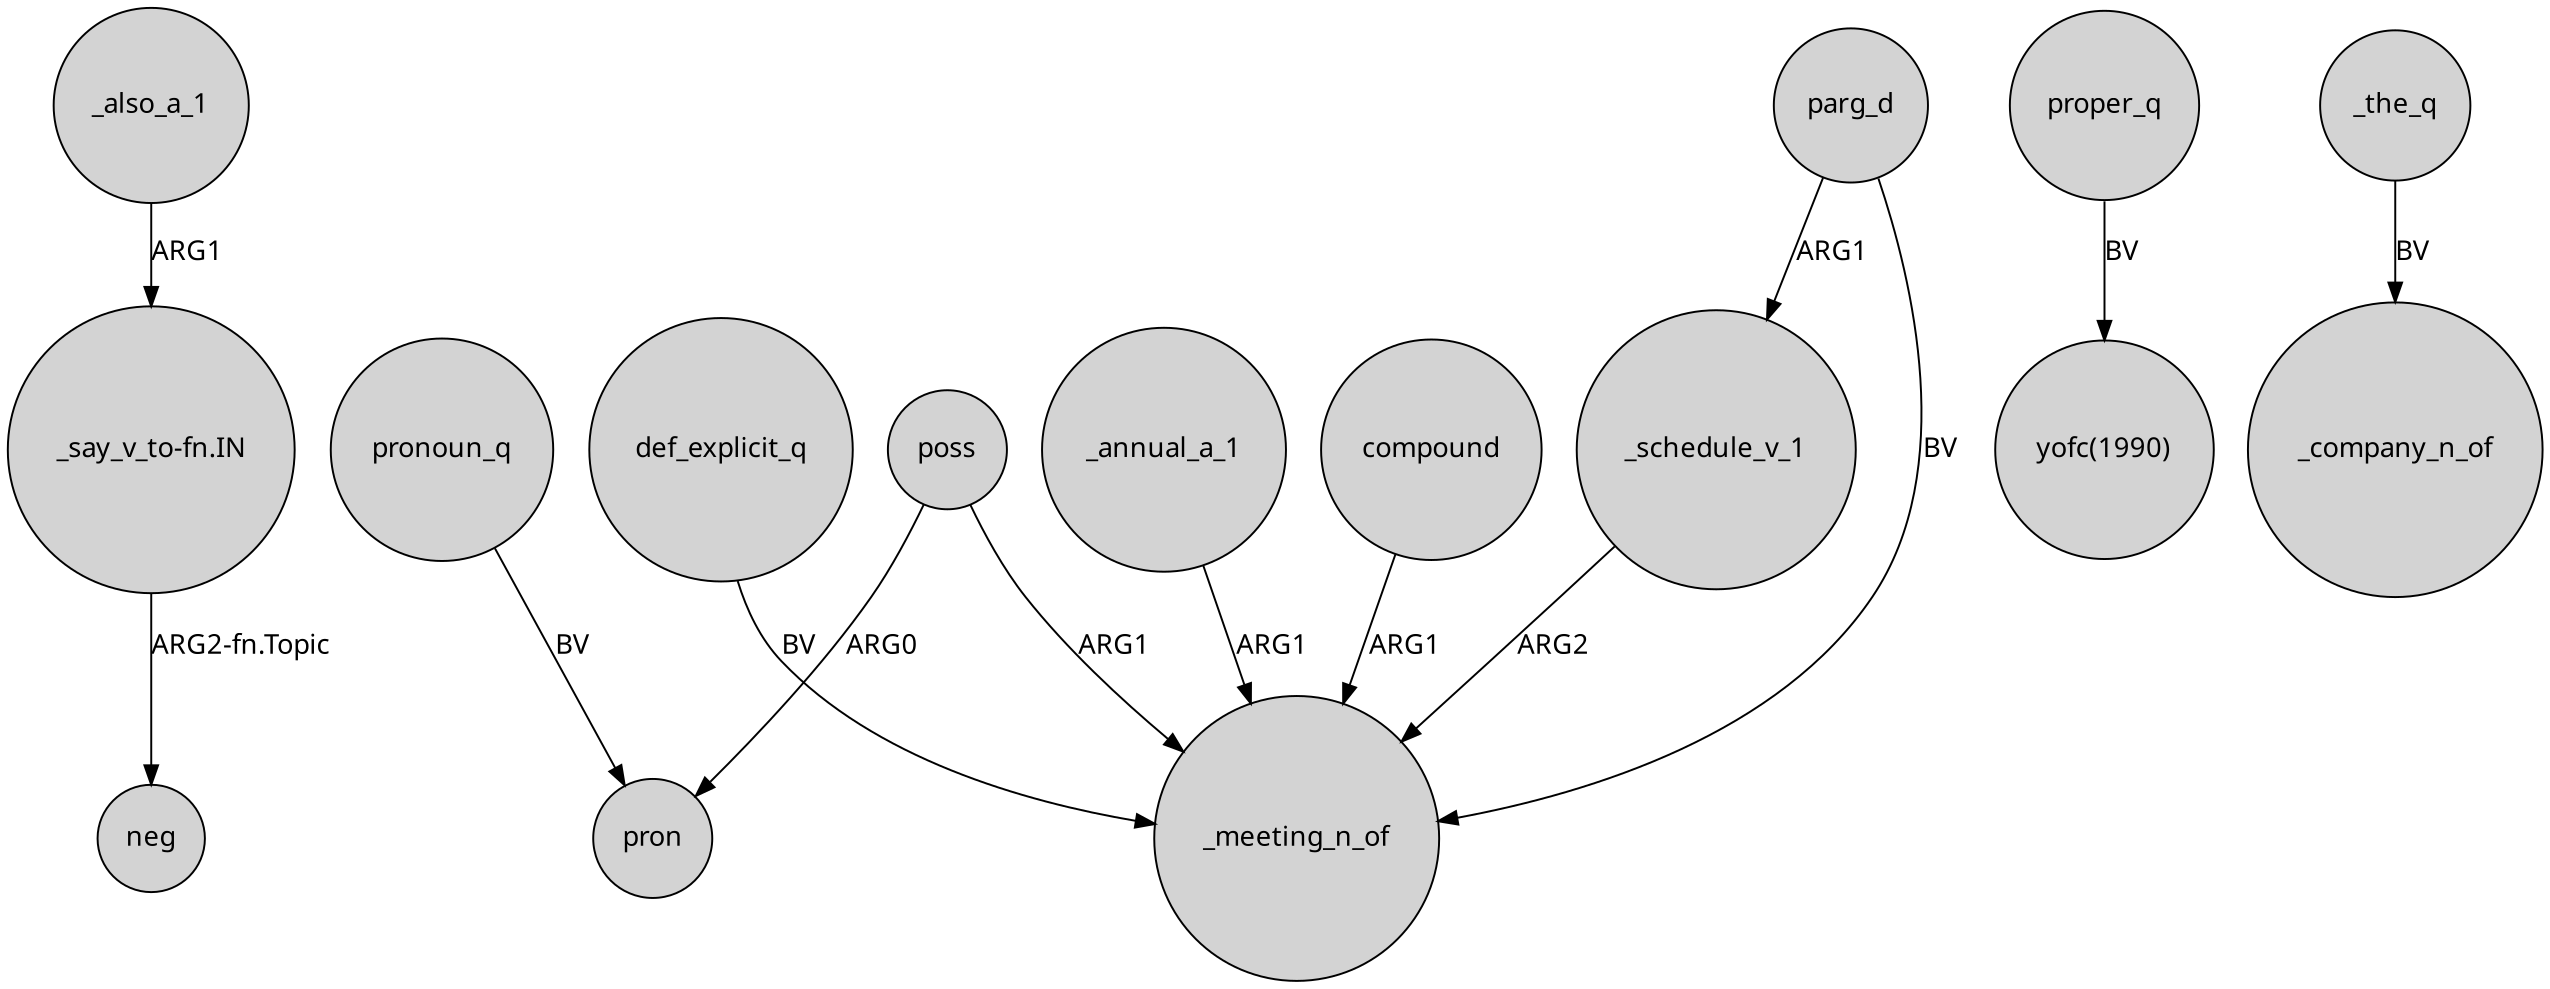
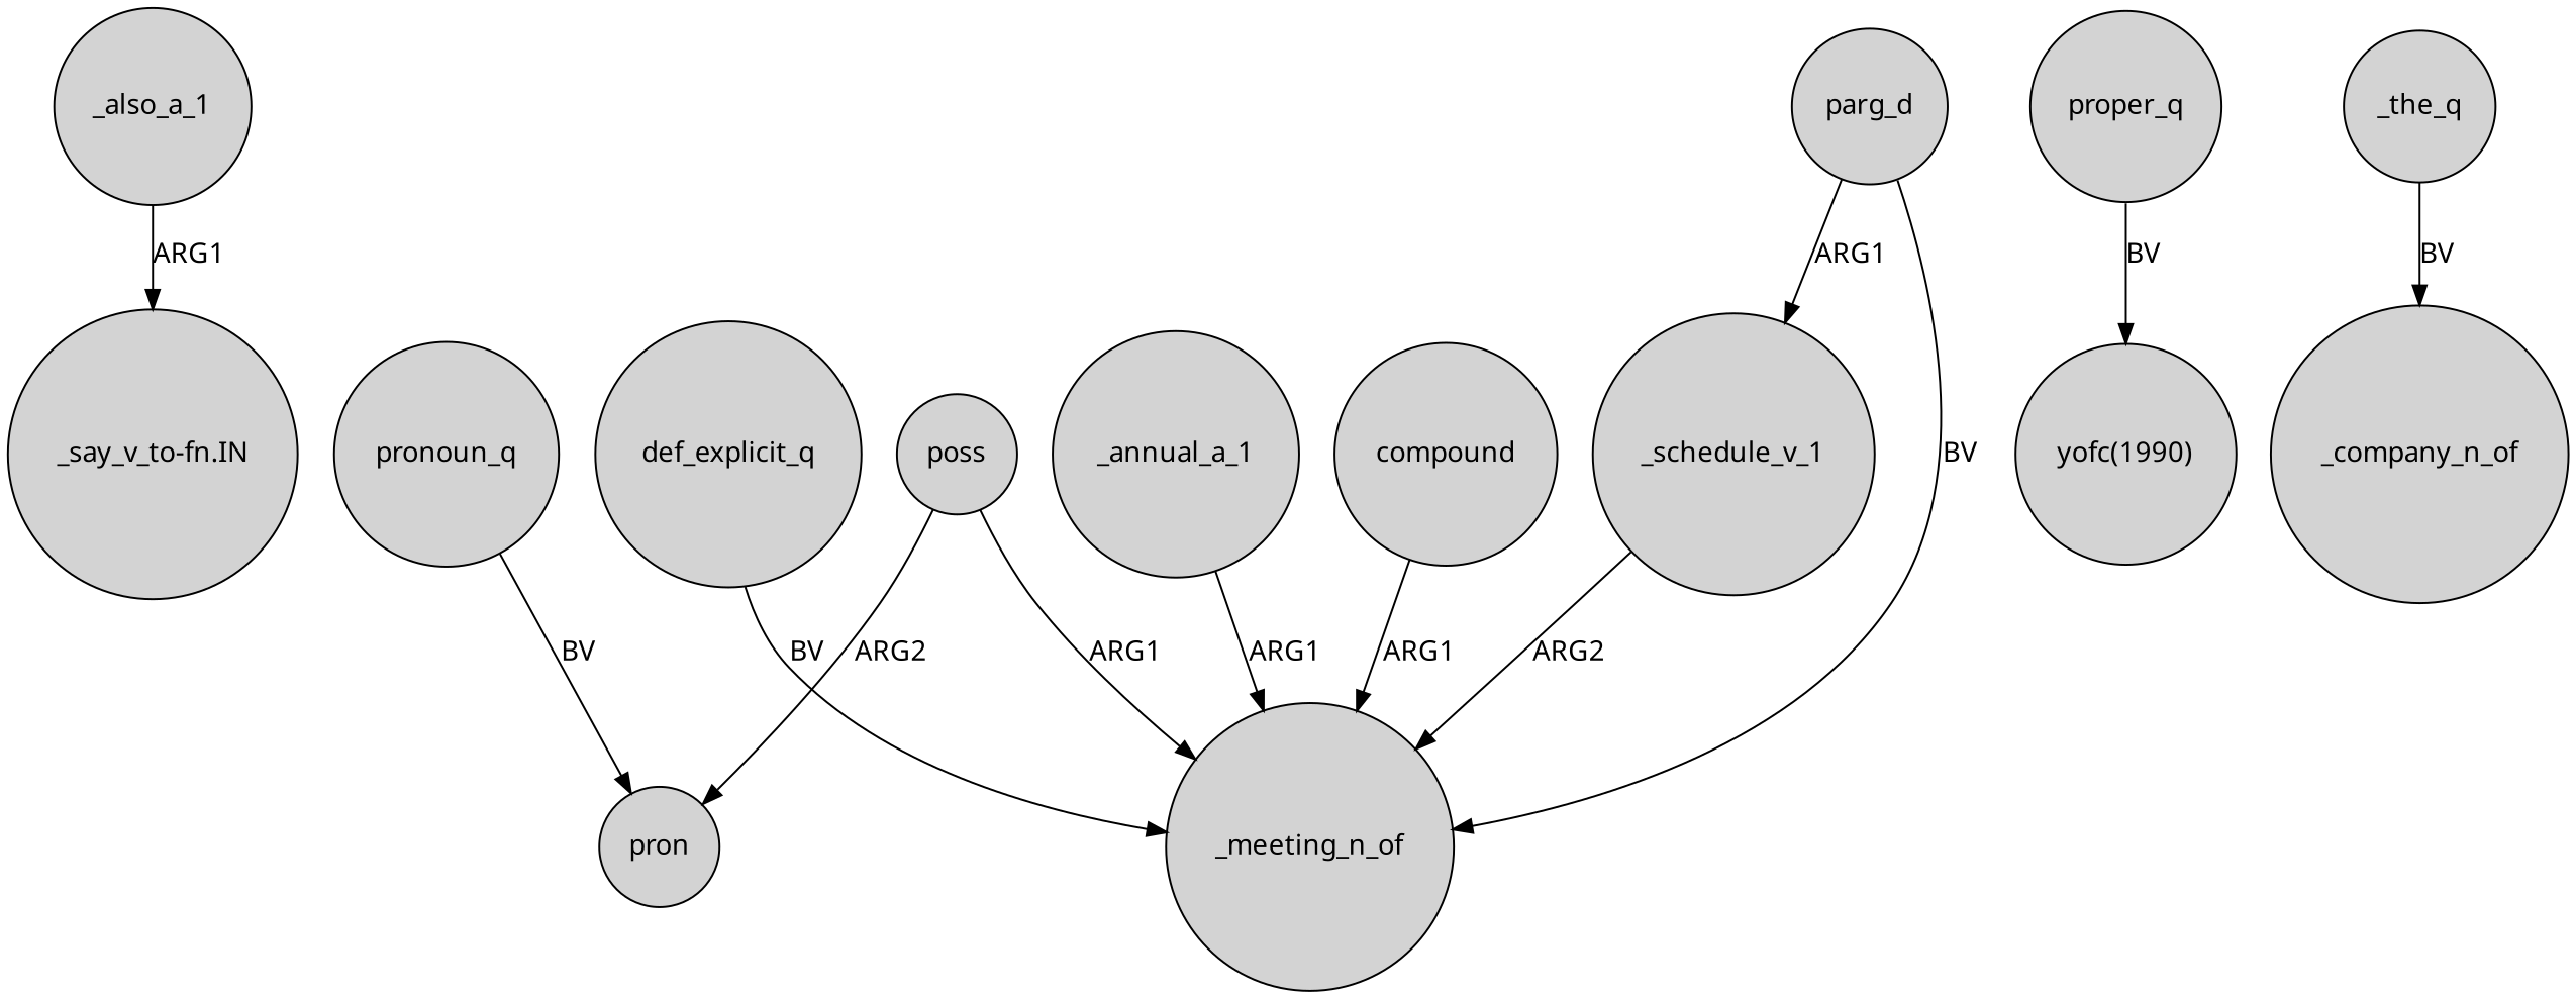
  digraph {
    fontname="Noto Sans"
    node [fontname="Noto Sans" shape=circle style=filled]
    edge [fontname="Noto Sans"]
    "_say_v_to-fn.IN"
-   neg
    _schedule_v_1
    _meeting_n_of
    compound
    _also_a_1
    poss
    pron
    parg_d
    proper_q
    "yofc(1990)"
    _the_q
    _company_n_of
    def_explicit_q
    _annual_a_1
    pronoun_q
-   "_say_v_to-fn.IN" -> neg [label="ARG2-fn.Topic"]
    _schedule_v_1 -> _meeting_n_of [label=ARG2]
    compound -> _meeting_n_of [label=ARG1]
    _also_a_1 -> "_say_v_to-fn.IN" [label=ARG1]
    poss -> _meeting_n_of [label=ARG1]
-   poss -> pron [label=ARG0]
+   poss -> pron [label=ARG2]
    parg_d -> _schedule_v_1 [label=ARG1]
    parg_d -> _meeting_n_of [label=BV]
    proper_q -> "yofc(1990)" [label=BV]
    _the_q -> _company_n_of [label=BV]
    def_explicit_q -> _meeting_n_of [label=BV]
    _annual_a_1 -> _meeting_n_of [label=ARG1]
    pronoun_q -> pron [label=BV]
  }
